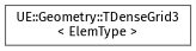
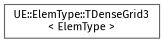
  digraph {
    rankdir=TB
    fontname="Fira Sans"
-   n1 [color=grey40 fillcolor=white fontname="Fira Sans" fontsize=10 height=0.2 label="UE::Geometry::TDenseGrid3\l\< ElemType \>" shape=box style=filled width=0.4]
+   n1 [color=grey40 fillcolor=white fontname="Fira Sans" fontsize=10 height=0.2 label="UE::ElemType::TDenseGrid3\l\< ElemType \>" shape=box style=filled width=0.4]
  }
